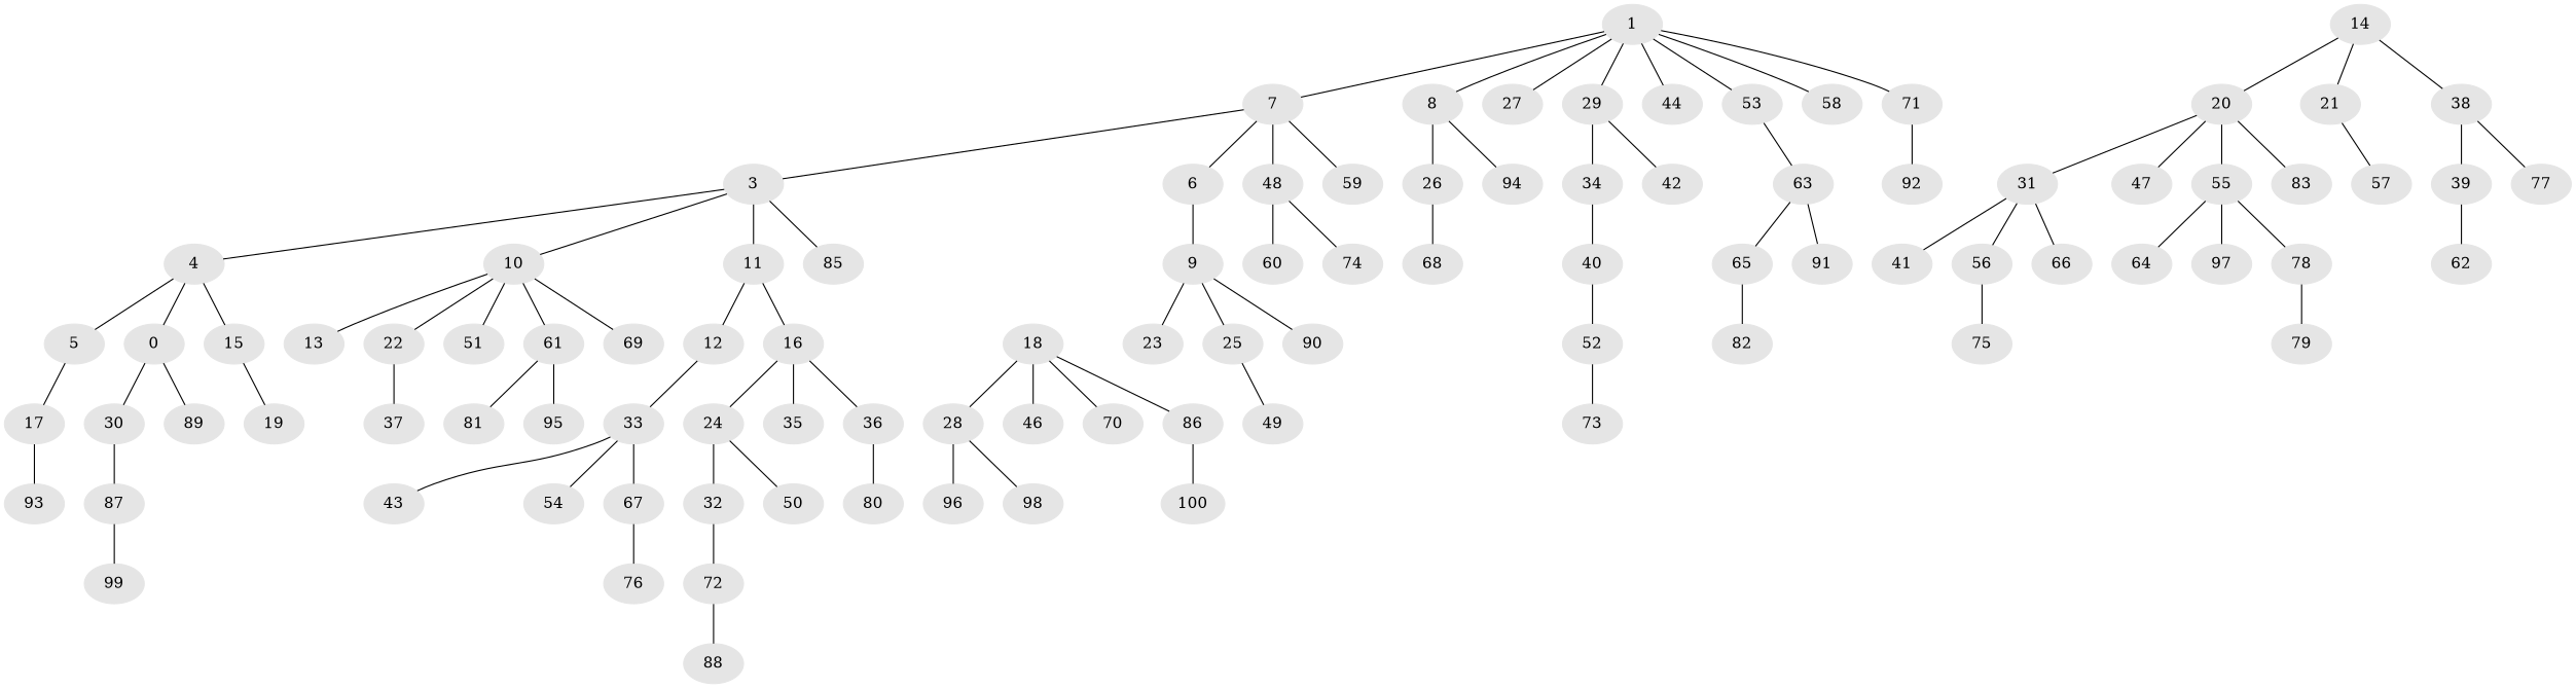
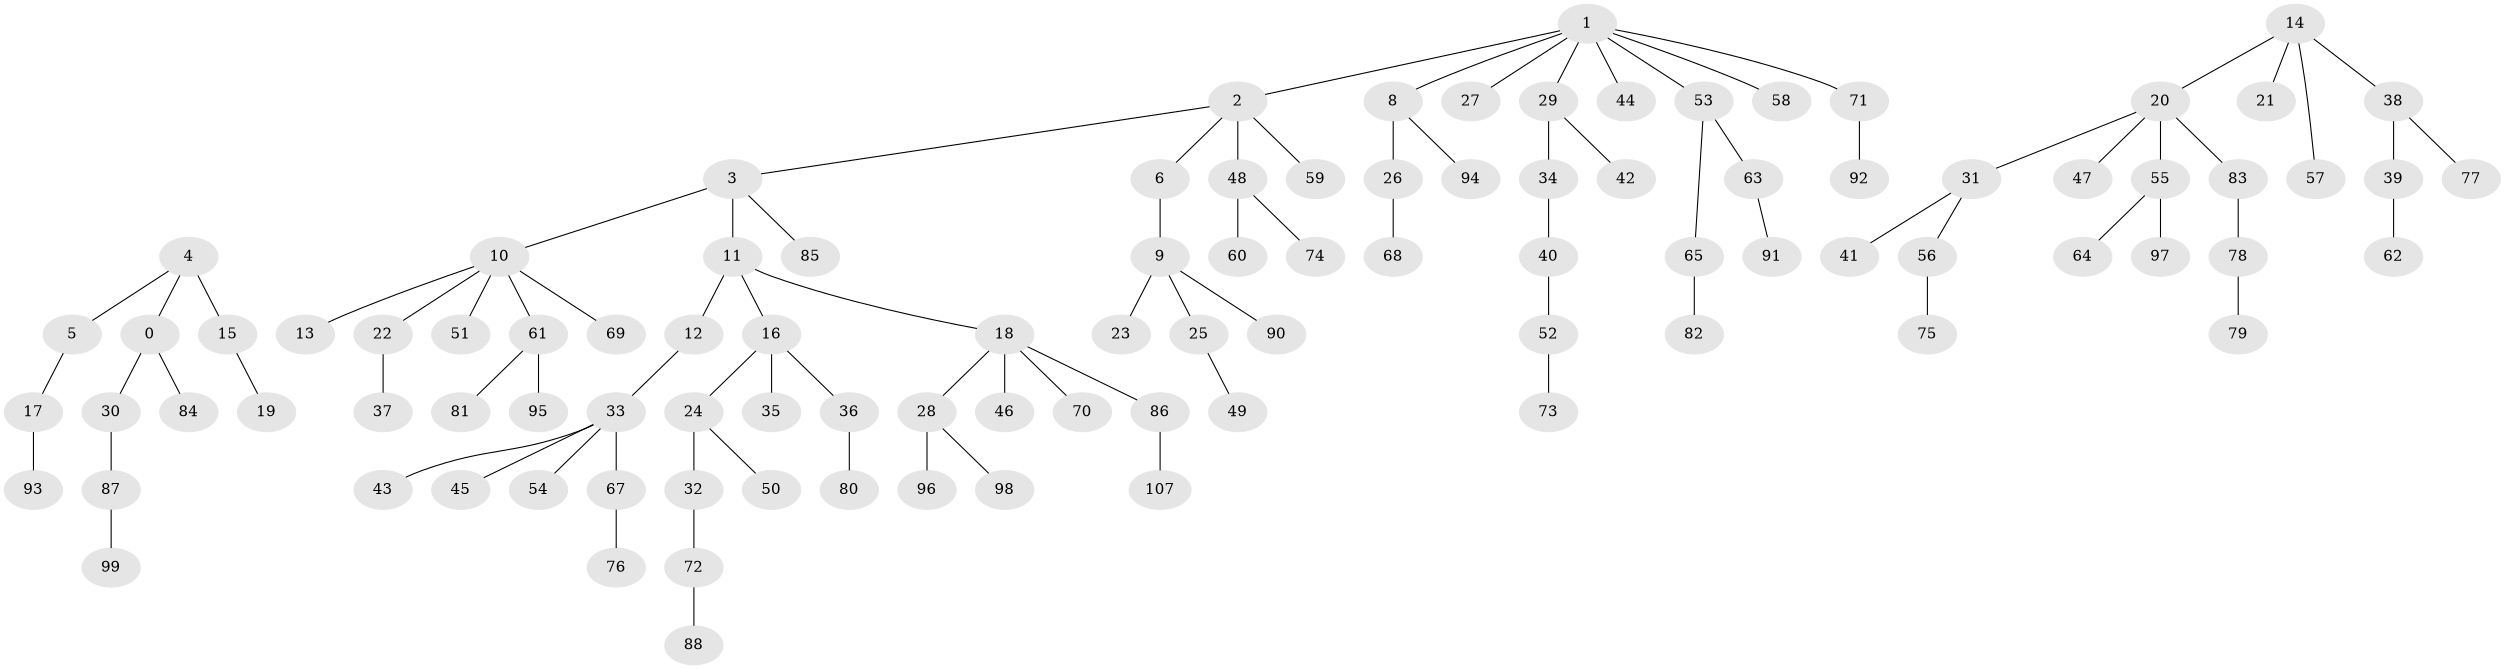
  graph {
    node [color=gray90 style=filled]
    1
-   2 [label=7]
+   2
    8
    27
    29
    44
    53
    58
    71
    3
    6
    48
    59
    26
    94
    34
    42
    63
    92
    4
    10
    11
    85
    9
    60
    74
    5
    n28 [label=0]
    15
    13
    22
    51
    61
    69
    12
    16
    18
    17
    30
-   84 [label=89]
+   84
    19
    93
    23
    25
    90
    87
    14
    20
    21
    38
    57
    68
    49
    37
    81
    95
    33
    24
    35
    36
    28
    46
    70
    86
    43
+   45
    54
    67
    31
    47
    55
    83
    39
    77
    32
    50
    80
    96
    98
-   100
+   100 [label=107]
    41
    56
-   66
    64
    78
    97
    72
    40
    99
    75
    88
    76
    52
    62
    73
    65
    91
    79
    82
    1 -- 2
    1 -- 8
    1 -- 27
    1 -- 29
    1 -- 44
    1 -- 53
    1 -- 58
    1 -- 71
    2 -- 3
    2 -- 6
    2 -- 48
    2 -- 59
    8 -- 26
    8 -- 94
    29 -- 34
    29 -- 42
    53 -- 63
    71 -- 92
-   3 -- 4
    3 -- 10
    3 -- 11
    3 -- 85
    6 -- 9
    48 -- 60
    48 -- 74
    26 -- 68
    34 -- 40
-   63 -- 65
+   53 -- 65
    63 -- 91
    4 -- 5
    4 -- n28
    4 -- 15
    10 -- 13
    10 -- 22
    10 -- 51
    10 -- 61
    10 -- 69
    11 -- 12
    11 -- 16
+   11 -- 18
    9 -- 23
    9 -- 25
    9 -- 90
    5 -- 17
    n28 -- 30
    n28 -- 84
    15 -- 19
    22 -- 37
    61 -- 81
    61 -- 95
    12 -- 33
    16 -- 24
    16 -- 35
    16 -- 36
    18 -- 28
    18 -- 46
    18 -- 70
    18 -- 86
    17 -- 93
    30 -- 87
    25 -- 49
    87 -- 99
    14 -- 20
    14 -- 21
    14 -- 38
-   21 -- 57
+   14 -- 57
    20 -- 31
    20 -- 47
    20 -- 55
    20 -- 83
    38 -- 39
    38 -- 77
    33 -- 43
+   33 -- 45
    33 -- 54
    33 -- 67
    24 -- 32
    24 -- 50
    36 -- 80
    28 -- 96
    28 -- 98
    86 -- 100
    67 -- 76
    31 -- 41
    31 -- 56
-   31 -- 66
    55 -- 64
-   55 -- 78
+   83 -- 78
    55 -- 97
    39 -- 62
    32 -- 72
    56 -- 75
    78 -- 79
    72 -- 88
    40 -- 52
    52 -- 73
    65 -- 82
  }
